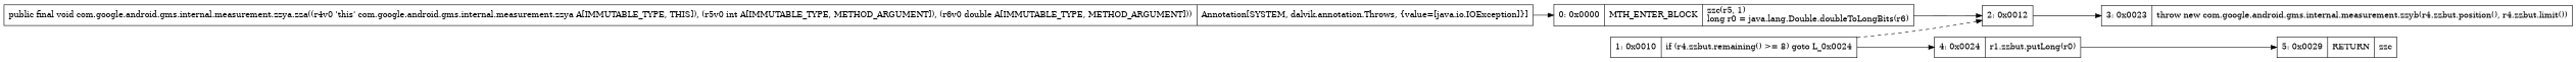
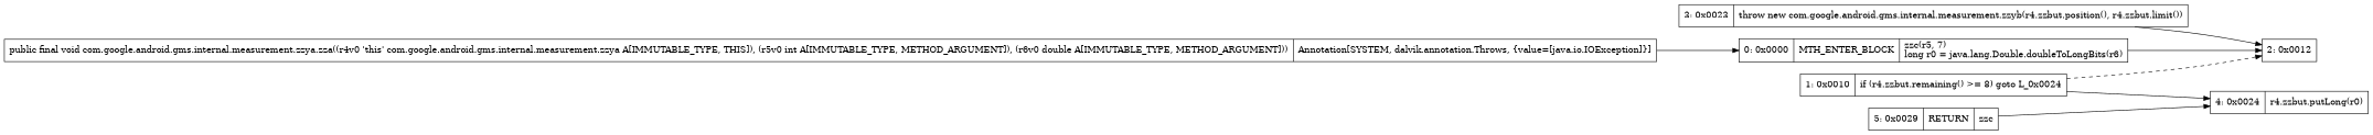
  digraph {
    rankdir=LR
    node [shape=record]
-   n1 [label="{0\:\ 0x0000|MTH_ENTER_BLOCK\l|zzc(r5, 1)\llong r0 = java.lang.Double.doubleToLongBits(r6)\l}"]
+   n1 [label="{0\:\ 0x0000|MTH_ENTER_BLOCK\l|zzc(r5, 7)\llong r0 = java.lang.Double.doubleToLongBits(r6)\l}"]
    n2 [label="{2\:\ 0x0012}"]
    n3 [label="{1\:\ 0x0010|if (r4.zzbut.remaining() \>= 8) goto L_0x0024\l}"]
-   n4 [label="{4\:\ 0x0024|r1.zzbut.putLong(r0)\l}"]
+   n4 [label="{4\:\ 0x0024|r4.zzbut.putLong(r0)\l}"]
    n5 [label="{3\:\ 0x0023|throw new com.google.android.gms.internal.measurement.zzyb(r4.zzbut.position(), r4.zzbut.limit())\l}"]
    n6 [label="{5\:\ 0x0029|RETURN\l|zzc\l}"]
    n7 [label="{public final void com.google.android.gms.internal.measurement.zzya.zza((r4v0 'this' com.google.android.gms.internal.measurement.zzya A[IMMUTABLE_TYPE, THIS]), (r5v0 int A[IMMUTABLE_TYPE, METHOD_ARGUMENT]), (r6v0 double A[IMMUTABLE_TYPE, METHOD_ARGUMENT]))  | Annotation[SYSTEM, dalvik.annotation.Throws, \{value=[java.io.IOException]\}]\l}"]
    n1 -> n2
-   n2 -> n5
+   n5 -> n2
    n3 -> n2 [style=dashed]
    n3 -> n4
-   n4 -> n6
+   n6 -> n4
    n7 -> n1
  }
